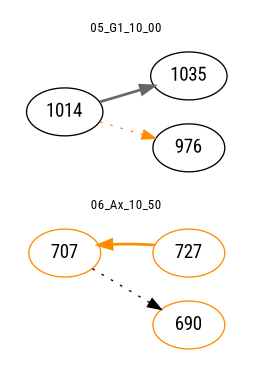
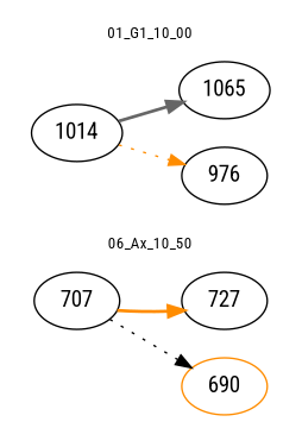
  digraph {
    fontname="Roboto Condensed"
    rankdir=LR
    node [color=black fontname="Roboto Condensed"]
    edge [color=darkorange fontname="Roboto Condensed" style=dotted]
-   n1 [color=darkorange label=707]
+   n1 [label=707]
    n2 [color=darkorange label=690]
-   n3 [color=darkorange label=727]
+   n3 [label=727]
    n4 [label=1014]
    n5 [label=976]
-   n6 [label=1035]
+   n6 [label=1065]
    subgraph cluster_1 {
      color=white
      fontsize=10
      label="06_Ax_10_50"
      n1
      n2
      n3
    }
    subgraph cluster_2 {
      color=white
      fontsize=10
-     label="05_G1_10_00"
+     label="01_G1_10_00"
      n4
      n5
      n6
    }
    n1 -> n2 [color=black]
-   n3 -> n1 [style=bold]
+   n1 -> n3 [style=bold]
    n4 -> n5
    n4 -> n6 [color=gray40 style=bold]
  }
